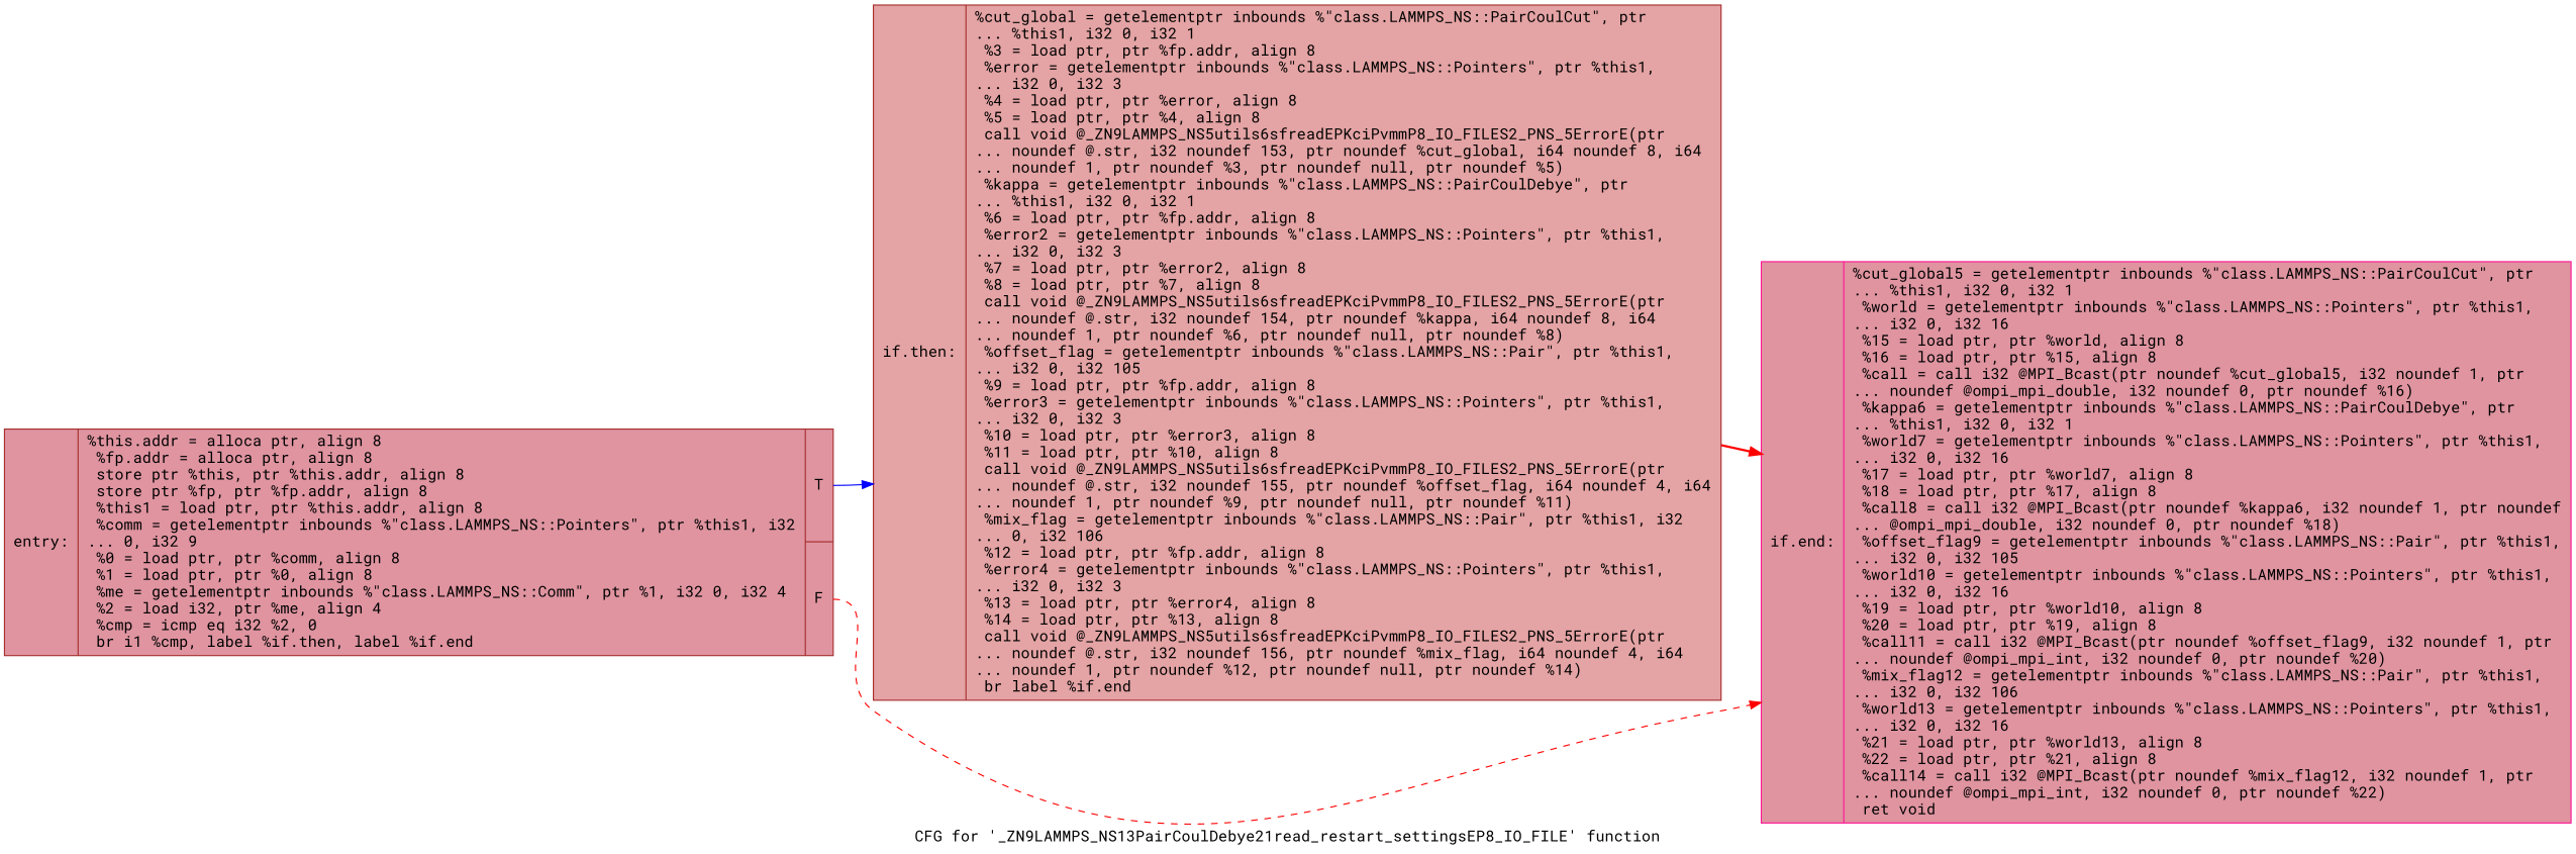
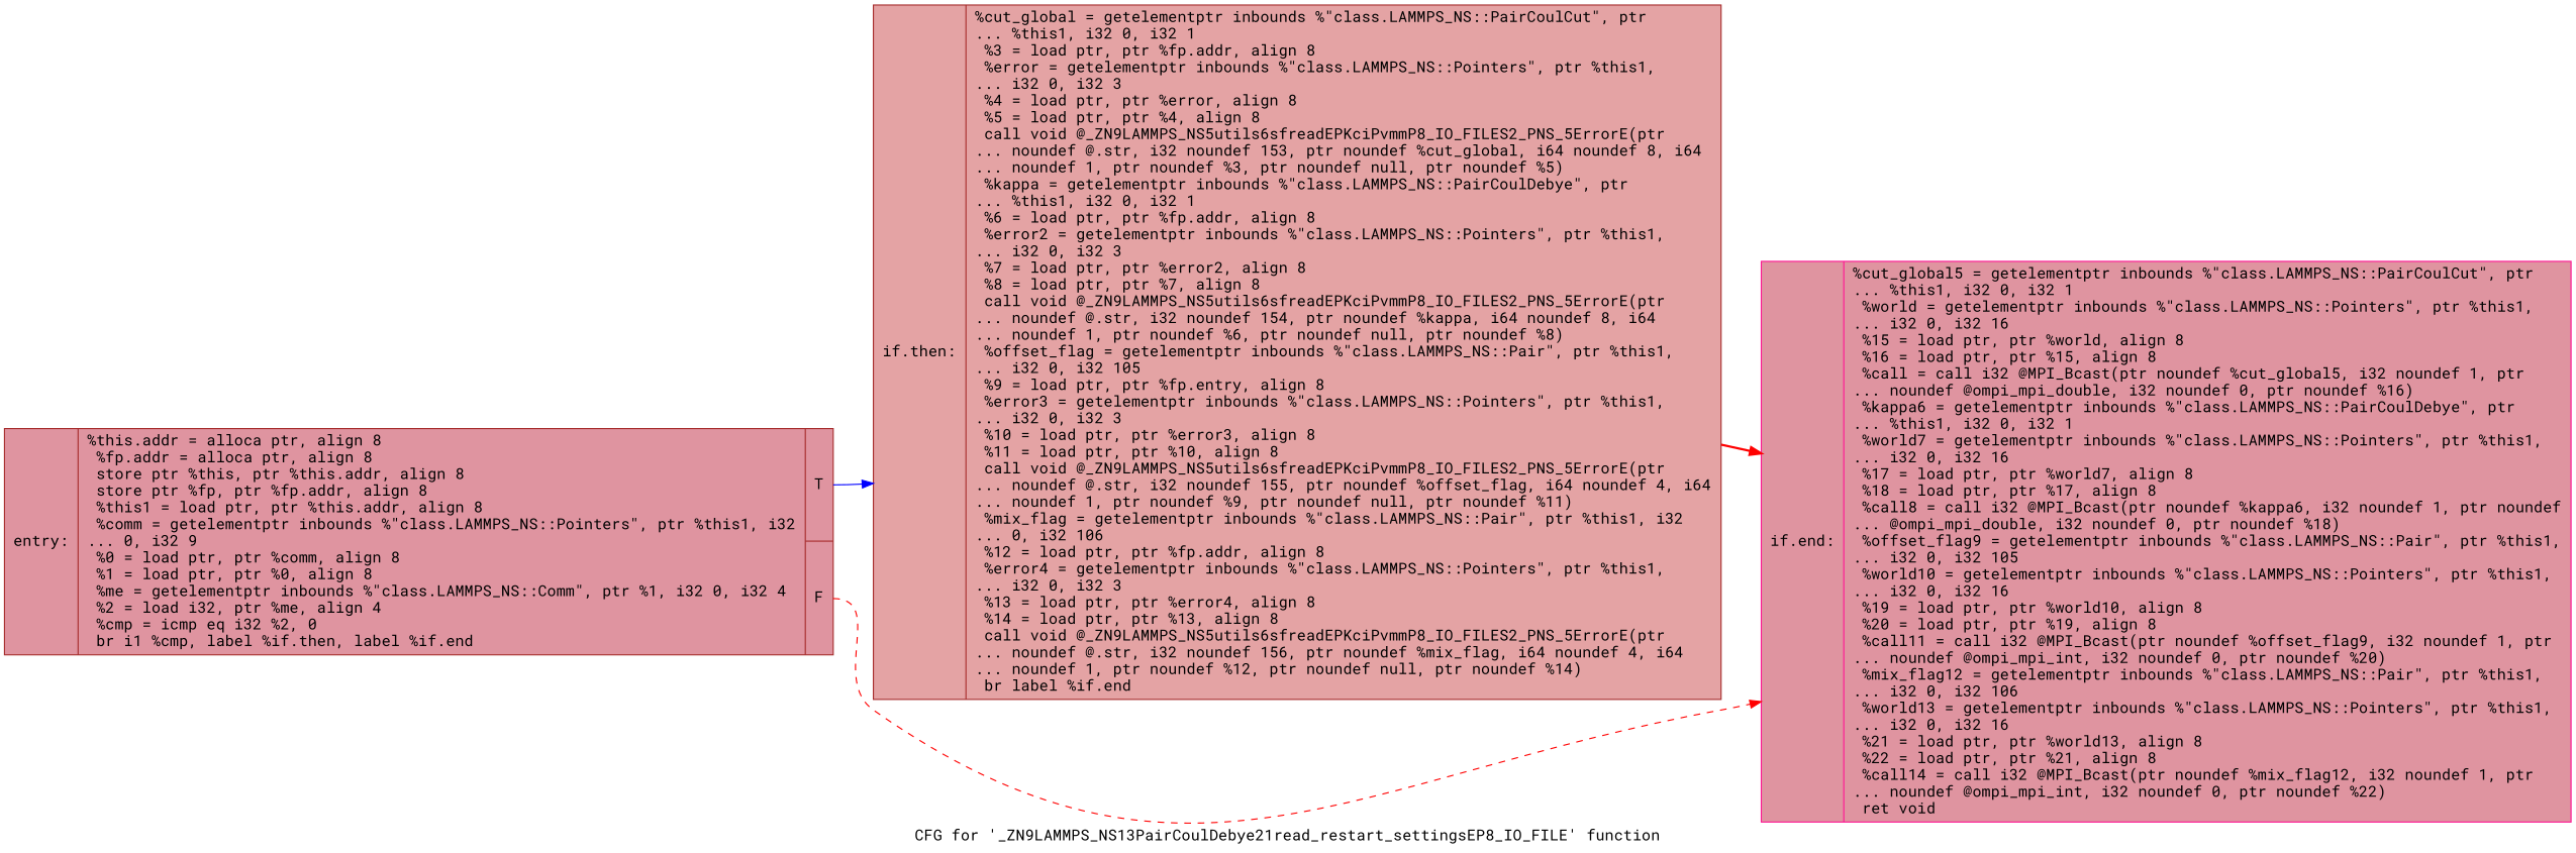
  digraph {
    label="CFG for '_ZN9LAMMPS_NS13PairCoulDebye21read_restart_settingsEP8_IO_FILE' function"
    rankdir=LR
    fontname="Roboto Mono"
    node [color=brown fillcolor="#b70d2870" fontname="Roboto Mono" shape=record style=filled]
    edge [color=red fontname="Roboto Mono"]
    n1 [label="{entry:\l|  %this.addr = alloca ptr, align 8\l  %fp.addr = alloca ptr, align 8\l  store ptr %this, ptr %this.addr, align 8\l  store ptr %fp, ptr %fp.addr, align 8\l  %this1 = load ptr, ptr %this.addr, align 8\l  %comm = getelementptr inbounds %\"class.LAMMPS_NS::Pointers\", ptr %this1, i32\l... 0, i32 9\l  %0 = load ptr, ptr %comm, align 8\l  %1 = load ptr, ptr %0, align 8\l  %me = getelementptr inbounds %\"class.LAMMPS_NS::Comm\", ptr %1, i32 0, i32 4\l  %2 = load i32, ptr %me, align 4\l  %cmp = icmp eq i32 %2, 0\l  br i1 %cmp, label %if.then, label %if.end\l|{<s0>T|<s1>F}}"]
-   n2 [fillcolor="#c32e3170" label="{if.then:\l|  %cut_global = getelementptr inbounds %\"class.LAMMPS_NS::PairCoulCut\", ptr\l... %this1, i32 0, i32 1\l  %3 = load ptr, ptr %fp.addr, align 8\l  %error = getelementptr inbounds %\"class.LAMMPS_NS::Pointers\", ptr %this1,\l... i32 0, i32 3\l  %4 = load ptr, ptr %error, align 8\l  %5 = load ptr, ptr %4, align 8\l  call void @_ZN9LAMMPS_NS5utils6sfreadEPKciPvmmP8_IO_FILES2_PNS_5ErrorE(ptr\l... noundef @.str, i32 noundef 153, ptr noundef %cut_global, i64 noundef 8, i64\l... noundef 1, ptr noundef %3, ptr noundef null, ptr noundef %5)\l  %kappa = getelementptr inbounds %\"class.LAMMPS_NS::PairCoulDebye\", ptr\l... %this1, i32 0, i32 1\l  %6 = load ptr, ptr %fp.addr, align 8\l  %error2 = getelementptr inbounds %\"class.LAMMPS_NS::Pointers\", ptr %this1,\l... i32 0, i32 3\l  %7 = load ptr, ptr %error2, align 8\l  %8 = load ptr, ptr %7, align 8\l  call void @_ZN9LAMMPS_NS5utils6sfreadEPKciPvmmP8_IO_FILES2_PNS_5ErrorE(ptr\l... noundef @.str, i32 noundef 154, ptr noundef %kappa, i64 noundef 8, i64\l... noundef 1, ptr noundef %6, ptr noundef null, ptr noundef %8)\l  %offset_flag = getelementptr inbounds %\"class.LAMMPS_NS::Pair\", ptr %this1,\l... i32 0, i32 105\l  %9 = load ptr, ptr %fp.addr, align 8\l  %error3 = getelementptr inbounds %\"class.LAMMPS_NS::Pointers\", ptr %this1,\l... i32 0, i32 3\l  %10 = load ptr, ptr %error3, align 8\l  %11 = load ptr, ptr %10, align 8\l  call void @_ZN9LAMMPS_NS5utils6sfreadEPKciPvmmP8_IO_FILES2_PNS_5ErrorE(ptr\l... noundef @.str, i32 noundef 155, ptr noundef %offset_flag, i64 noundef 4, i64\l... noundef 1, ptr noundef %9, ptr noundef null, ptr noundef %11)\l  %mix_flag = getelementptr inbounds %\"class.LAMMPS_NS::Pair\", ptr %this1, i32\l... 0, i32 106\l  %12 = load ptr, ptr %fp.addr, align 8\l  %error4 = getelementptr inbounds %\"class.LAMMPS_NS::Pointers\", ptr %this1,\l... i32 0, i32 3\l  %13 = load ptr, ptr %error4, align 8\l  %14 = load ptr, ptr %13, align 8\l  call void @_ZN9LAMMPS_NS5utils6sfreadEPKciPvmmP8_IO_FILES2_PNS_5ErrorE(ptr\l... noundef @.str, i32 noundef 156, ptr noundef %mix_flag, i64 noundef 4, i64\l... noundef 1, ptr noundef %12, ptr noundef null, ptr noundef %14)\l  br label %if.end\l}"]
+   n2 [fillcolor="#c32e3170" label="{if.then:\l|  %cut_global = getelementptr inbounds %\"class.LAMMPS_NS::PairCoulCut\", ptr\l... %this1, i32 0, i32 1\l  %3 = load ptr, ptr %fp.addr, align 8\l  %error = getelementptr inbounds %\"class.LAMMPS_NS::Pointers\", ptr %this1,\l... i32 0, i32 3\l  %4 = load ptr, ptr %error, align 8\l  %5 = load ptr, ptr %4, align 8\l  call void @_ZN9LAMMPS_NS5utils6sfreadEPKciPvmmP8_IO_FILES2_PNS_5ErrorE(ptr\l... noundef @.str, i32 noundef 153, ptr noundef %cut_global, i64 noundef 8, i64\l... noundef 1, ptr noundef %3, ptr noundef null, ptr noundef %5)\l  %kappa = getelementptr inbounds %\"class.LAMMPS_NS::PairCoulDebye\", ptr\l... %this1, i32 0, i32 1\l  %6 = load ptr, ptr %fp.addr, align 8\l  %error2 = getelementptr inbounds %\"class.LAMMPS_NS::Pointers\", ptr %this1,\l... i32 0, i32 3\l  %7 = load ptr, ptr %error2, align 8\l  %8 = load ptr, ptr %7, align 8\l  call void @_ZN9LAMMPS_NS5utils6sfreadEPKciPvmmP8_IO_FILES2_PNS_5ErrorE(ptr\l... noundef @.str, i32 noundef 154, ptr noundef %kappa, i64 noundef 8, i64\l... noundef 1, ptr noundef %6, ptr noundef null, ptr noundef %8)\l  %offset_flag = getelementptr inbounds %\"class.LAMMPS_NS::Pair\", ptr %this1,\l... i32 0, i32 105\l  %9 = load ptr, ptr %fp.entry, align 8\l  %error3 = getelementptr inbounds %\"class.LAMMPS_NS::Pointers\", ptr %this1,\l... i32 0, i32 3\l  %10 = load ptr, ptr %error3, align 8\l  %11 = load ptr, ptr %10, align 8\l  call void @_ZN9LAMMPS_NS5utils6sfreadEPKciPvmmP8_IO_FILES2_PNS_5ErrorE(ptr\l... noundef @.str, i32 noundef 155, ptr noundef %offset_flag, i64 noundef 4, i64\l... noundef 1, ptr noundef %9, ptr noundef null, ptr noundef %11)\l  %mix_flag = getelementptr inbounds %\"class.LAMMPS_NS::Pair\", ptr %this1, i32\l... 0, i32 106\l  %12 = load ptr, ptr %fp.addr, align 8\l  %error4 = getelementptr inbounds %\"class.LAMMPS_NS::Pointers\", ptr %this1,\l... i32 0, i32 3\l  %13 = load ptr, ptr %error4, align 8\l  %14 = load ptr, ptr %13, align 8\l  call void @_ZN9LAMMPS_NS5utils6sfreadEPKciPvmmP8_IO_FILES2_PNS_5ErrorE(ptr\l... noundef @.str, i32 noundef 156, ptr noundef %mix_flag, i64 noundef 4, i64\l... noundef 1, ptr noundef %12, ptr noundef null, ptr noundef %14)\l  br label %if.end\l}"]
    n3 [color=deeppink label="{if.end:\l|  %cut_global5 = getelementptr inbounds %\"class.LAMMPS_NS::PairCoulCut\", ptr\l... %this1, i32 0, i32 1\l  %world = getelementptr inbounds %\"class.LAMMPS_NS::Pointers\", ptr %this1,\l... i32 0, i32 16\l  %15 = load ptr, ptr %world, align 8\l  %16 = load ptr, ptr %15, align 8\l  %call = call i32 @MPI_Bcast(ptr noundef %cut_global5, i32 noundef 1, ptr\l... noundef @ompi_mpi_double, i32 noundef 0, ptr noundef %16)\l  %kappa6 = getelementptr inbounds %\"class.LAMMPS_NS::PairCoulDebye\", ptr\l... %this1, i32 0, i32 1\l  %world7 = getelementptr inbounds %\"class.LAMMPS_NS::Pointers\", ptr %this1,\l... i32 0, i32 16\l  %17 = load ptr, ptr %world7, align 8\l  %18 = load ptr, ptr %17, align 8\l  %call8 = call i32 @MPI_Bcast(ptr noundef %kappa6, i32 noundef 1, ptr noundef\l... @ompi_mpi_double, i32 noundef 0, ptr noundef %18)\l  %offset_flag9 = getelementptr inbounds %\"class.LAMMPS_NS::Pair\", ptr %this1,\l... i32 0, i32 105\l  %world10 = getelementptr inbounds %\"class.LAMMPS_NS::Pointers\", ptr %this1,\l... i32 0, i32 16\l  %19 = load ptr, ptr %world10, align 8\l  %20 = load ptr, ptr %19, align 8\l  %call11 = call i32 @MPI_Bcast(ptr noundef %offset_flag9, i32 noundef 1, ptr\l... noundef @ompi_mpi_int, i32 noundef 0, ptr noundef %20)\l  %mix_flag12 = getelementptr inbounds %\"class.LAMMPS_NS::Pair\", ptr %this1,\l... i32 0, i32 106\l  %world13 = getelementptr inbounds %\"class.LAMMPS_NS::Pointers\", ptr %this1,\l... i32 0, i32 16\l  %21 = load ptr, ptr %world13, align 8\l  %22 = load ptr, ptr %21, align 8\l  %call14 = call i32 @MPI_Bcast(ptr noundef %mix_flag12, i32 noundef 1, ptr\l... noundef @ompi_mpi_int, i32 noundef 0, ptr noundef %22)\l  ret void\l}"]
    n1 -> n2 [tailport=s0 color=blue style=solid]
    n1 -> n3 [tailport=s1 style=dashed]
    n2 -> n3 [style=bold]
  }
